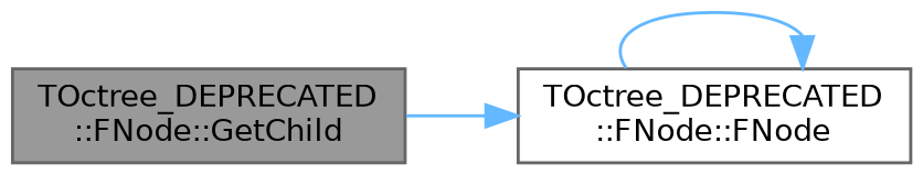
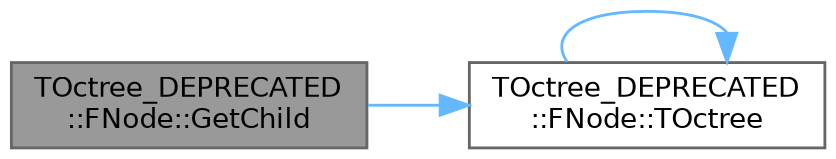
  digraph {
    rankdir=LR
    node [fontname=Helvetica fontsize=10 shape=box style=filled]
    edge [color=steelblue1 fontname=Helvetica fontsize=10 labelfontname=Helvetica labelfontsize=10 style=solid]
    n1 [color=gray40 fillcolor=grey60 fontcolor=black height=0.2 label="TOctree_DEPRECATED\l::FNode::GetChild" width=0.4]
-   n2 [color=grey40 fillcolor=white height=0.2 label="TOctree_DEPRECATED\l::FNode::FNode" width=0.4]
+   n2 [color=grey40 fillcolor=white height=0.2 label="TOctree_DEPRECATED\l::FNode::TOctree" width=0.4]
    n1 -> n2
    n2 -> n2
  }
